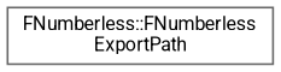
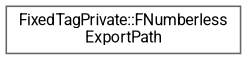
  digraph {
    rankdir=LR
    fontname=Roboto
-   n1 [color=grey40 fillcolor=white fontname=Roboto fontsize=10 height=0.2 label="FNumberless::FNumberless\lExportPath" shape=box style=filled width=0.4]
+   n1 [color=grey40 fillcolor=white fontname=Roboto fontsize=10 height=0.2 label="FixedTagPrivate::FNumberless\lExportPath" shape=box style=filled width=0.4]
  }
